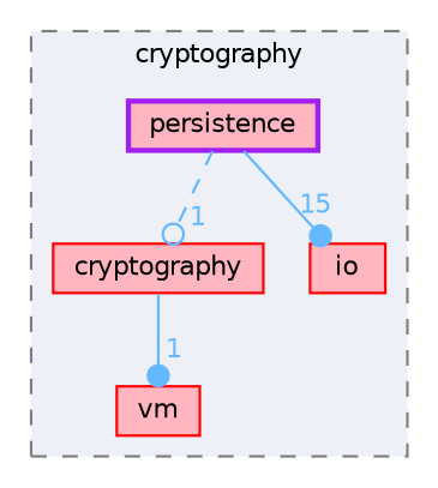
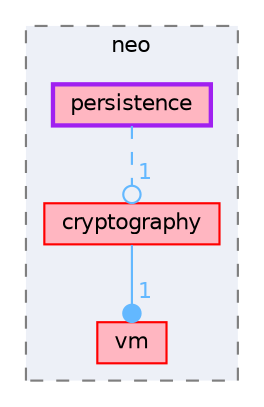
  digraph {
    compound=true
    node [color=red fillcolor=lightpink fontname=Helvetica fontsize=10 shape=box style=filled]
    edge [arrowhead=dot color=steelblue1 fontcolor=steelblue1 fontname=Helvetica fontsize=10 headlabel=1 labeldistance=1.5 labelfontname=Helvetica labelfontsize=10 style=solid]
    n1 [height=0.2 label=cryptography width=0.4]
    n2 [height=0.2 label=vm width=0.4]
-   n3 [height=0.2 label=io width=0.4]
    n4 [color=purple height=0.2 label=persistence style="filled,bold" width=0.4]
    subgraph cluster_1 {
      bgcolor="#edf0f7"
      fontname=Helvetica
      fontsize=10
-     label=cryptography
+     label=neo
      pencolor=grey50
      style="filled,dashed"
      n1
      n2
-     n3
      n4
    }
    n1 -> n2
    n4 -> n1 [arrowhead=odot style=dashed]
-   n4 -> n3 [headlabel=15]
  }
